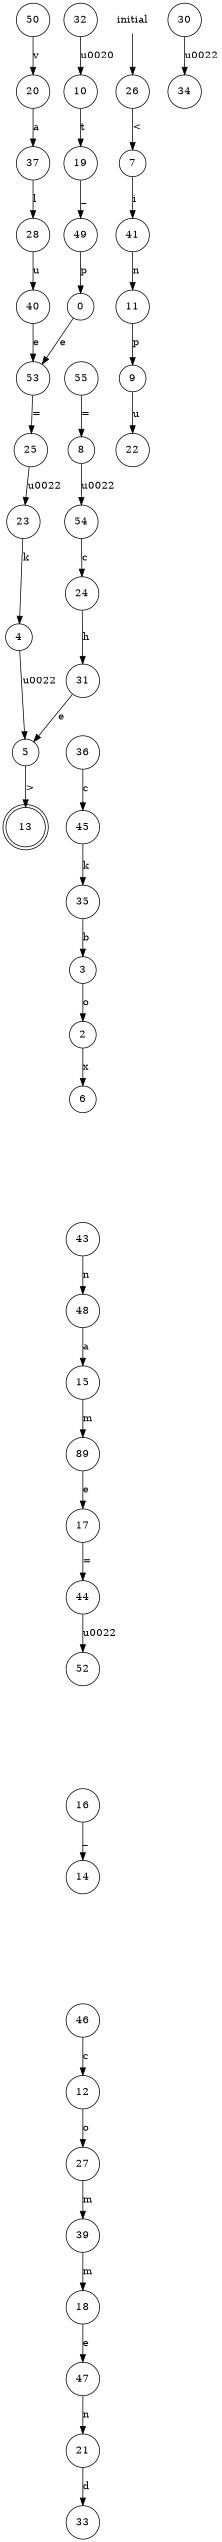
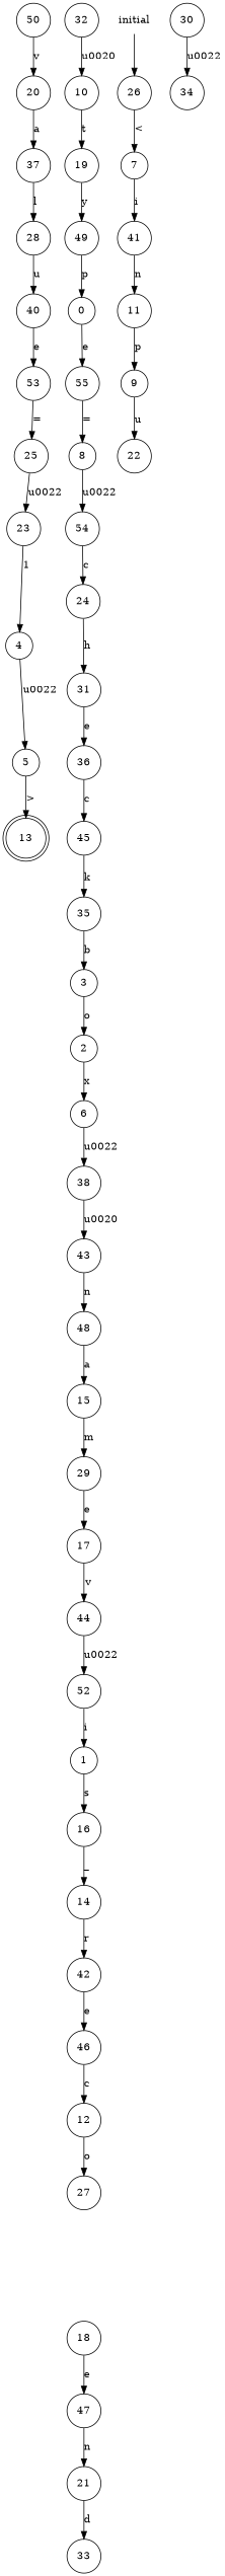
  digraph {
    rankdir=TB
    node [shape=circle]
    0
    55
    8
    54
+   1
    16
    14
+   42
    2
    6
+   38
    43
    3
    4
    5
    13 [shape=doublecircle]
    48
    7
    41
    11
    9
    24
    31
    22
    32
    10
    19
    49
    12
    27
-   39
    18
    46
    15
-   29 [label=89]
+   29
    17
    44
    52
    47
    21
    33
    20
    37
    28
    40
    23
    36
    45
    25
    26
    initial [shape=plaintext]
    53
    30
    34
    50
    35
-   0 -> 53 [label=e]
+   0 -> 55 [label=e]
    55 -> 8 [label="="]
    8 -> 54 [label="\u0022"]
    54 -> 24 [label=c]
+   1 -> 16 [label=s]
    16 -> 14 [label=_]
+   14 -> 42 [label=r]
+   42 -> 46 [label=e]
    2 -> 6 [label=x]
+   6 -> 38 [label="\u0022"]
+   38 -> 43 [label="\u0020"]
    43 -> 48 [label=n]
    3 -> 2 [label=o]
    4 -> 5 [label="\u0022"]
    5 -> 13 [label=">"]
    48 -> 15 [label=a]
    7 -> 41 [label=i]
    41 -> 11 [label=n]
    11 -> 9 [label=p]
    9 -> 22 [label=u]
    24 -> 31 [label=h]
-   31 -> 5 [label=e]
+   31 -> 36 [label=e]
    32 -> 10 [label="\u0020"]
    10 -> 19 [label=t]
-   19 -> 49 [label=_]
+   19 -> 49 [label=y]
    49 -> 0 [label=p]
    12 -> 27 [label=o]
-   27 -> 39 [label=m]
-   39 -> 18 [label=m]
    18 -> 47 [label=e]
    46 -> 12 [label=c]
    15 -> 29 [label=m]
    29 -> 17 [label=e]
-   17 -> 44 [label="="]
+   17 -> 44 [label=v]
    44 -> 52 [label="\u0022"]
+   52 -> 1 [label=i]
    47 -> 21 [label=n]
    21 -> 33 [label=d]
    20 -> 37 [label=a]
    37 -> 28 [label=l]
    28 -> 40 [label=u]
    40 -> 53 [label=e]
-   23 -> 4 [label=k]
+   23 -> 4 [label=1]
    36 -> 45 [label=c]
    45 -> 35 [label=k]
    25 -> 23 [label="\u0022"]
    26 -> 7 [label="<"]
    initial -> 26
    53 -> 25 [label="="]
    30 -> 34 [label="\u0022"]
    50 -> 20 [label=v]
    35 -> 3 [label=b]
  }
